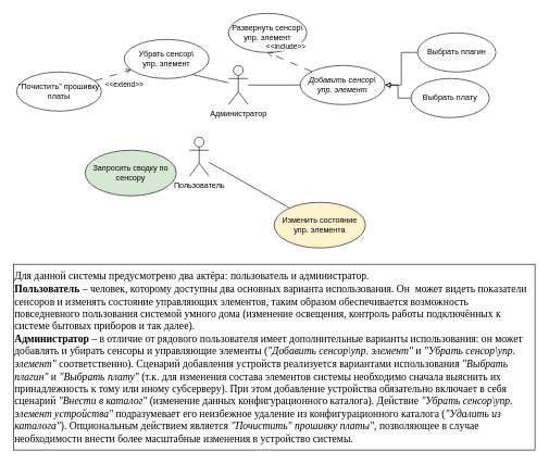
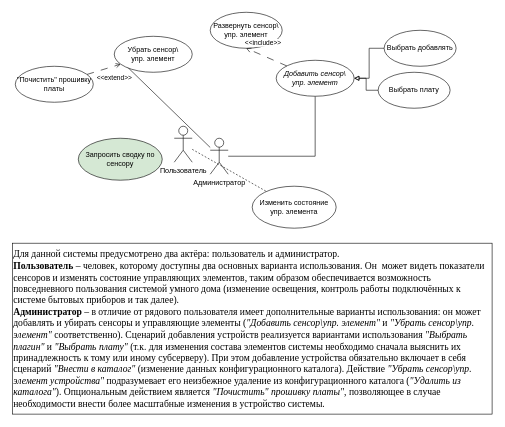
  <mxCell id="0" />
  <mxCell id="1" parent="0" />
  <mxCell id="2" style="edgeStyle=orthogonalEdgeStyle;rounded=0;orthogonalLoop=1;jettySize=auto;html=1;endArrow=none;endFill=0;" parent="1" source="4" target="5" edge="1"><mxGeometry relative="1" as="geometry" /></mxCell>
  <mxCell id="3" style="rounded=0;orthogonalLoop=1;jettySize=auto;html=1;entryX=0;entryY=0.5;entryDx=0;entryDy=0;endArrow=none;endFill=0;" parent="1" source="4" target="15" edge="1"><mxGeometry relative="1" as="geometry" /></mxCell>
- <mxCell id="4" value="Администратор" style="shape=umlActor;verticalLabelPosition=bottom;verticalAlign=top;html=1;" parent="1" vertex="1"><mxGeometry x="350" y="100" width="30" height="60" as="geometry" /></mxCell>
+ <mxCell id="4" value="Администратор" style="shape=umlActor;verticalLabelPosition=bottom;verticalAlign=top;html=1;" parent="1" vertex="1"><mxGeometry x="350" y="230" width="30" height="60" as="geometry" /></mxCell>
  <mxCell id="5" value="&lt;i&gt;Добавить сенсор\&lt;br&gt;упр. элемент&lt;/i&gt;" style="ellipse;whiteSpace=wrap;html=1;" parent="1" vertex="1"><mxGeometry x="460" y="100" width="130" height="60" as="geometry" /></mxCell>
- <mxCell id="6" style="rounded=0;orthogonalLoop=1;jettySize=auto;html=1;endArrow=none;endFill=0;" parent="1" source="7" target="14" edge="1"><mxGeometry relative="1" as="geometry" /></mxCell>
+ <mxCell id="6" style="rounded=0;orthogonalLoop=1;jettySize=auto;html=1;endArrow=none;endFill=0;dashed=1;" parent="1" source="7" target="14" edge="1"><mxGeometry relative="1" as="geometry" /></mxCell>
  <mxCell id="7" value="Пользователь" style="shape=umlActor;verticalLabelPosition=bottom;verticalAlign=top;html=1;" parent="1" vertex="1"><mxGeometry x="290" y="210" width="30" height="60" as="geometry" /></mxCell>
  <mxCell id="8" style="edgeStyle=orthogonalEdgeStyle;rounded=0;orthogonalLoop=1;jettySize=auto;html=1;entryX=1;entryY=0.5;entryDx=0;entryDy=0;endArrow=block;endFill=0;" parent="1" source="9" target="5" edge="1"><mxGeometry relative="1" as="geometry" /></mxCell>
- <mxCell id="9" value="Выбрать плагин" style="ellipse;whiteSpace=wrap;html=1;" parent="1" vertex="1"><mxGeometry x="640" y="50" width="120" height="60" as="geometry" /></mxCell>
+ <mxCell id="9" value="Выбрать добавлять" style="ellipse;whiteSpace=wrap;html=1;" parent="1" vertex="1"><mxGeometry x="640" y="50" width="120" height="60" as="geometry" /></mxCell>
  <mxCell id="10" style="edgeStyle=orthogonalEdgeStyle;rounded=0;orthogonalLoop=1;jettySize=auto;html=1;endArrow=block;endFill=0;" parent="1" source="11" target="5" edge="1"><mxGeometry relative="1" as="geometry" /></mxCell>
  <mxCell id="11" value="Выбрать плату" style="ellipse;whiteSpace=wrap;html=1;" parent="1" vertex="1"><mxGeometry x="630" y="120" width="120" height="60" as="geometry" /></mxCell>
  <mxCell id="12" value="Развернуть сенсор\&lt;br&gt;упр. элемент" style="ellipse;whiteSpace=wrap;html=1;" parent="1" vertex="1"><mxGeometry x="350" y="20" width="120" height="60" as="geometry" /></mxCell>
  <mxCell id="13" value="Запросить сводку по сенсору" style="ellipse;whiteSpace=wrap;html=1;fillColor=#d5e8d4;" parent="1" vertex="1"><mxGeometry x="130" y="230" width="140" height="70" as="geometry" /></mxCell>
- <mxCell id="14" value="Изменить состояние упр. элемента" style="ellipse;whiteSpace=wrap;html=1;fillColor=#fff2cc;" parent="1" vertex="1"><mxGeometry x="420" y="310" width="140" height="70" as="geometry" /></mxCell>
+ <mxCell id="14" value="Изменить состояние упр. элемента" style="ellipse;whiteSpace=wrap;html=1;" parent="1" vertex="1"><mxGeometry x="420" y="310" width="140" height="70" as="geometry" /></mxCell>
  <mxCell id="15" value="Убрать сенсор\&lt;br&gt;упр. элемент" style="ellipse;whiteSpace=wrap;html=1;" parent="1" vertex="1"><mxGeometry x="190" y="60" width="130" height="60" as="geometry" /></mxCell>
  <mxCell id="16" value="&amp;lt;&amp;lt;extend&amp;gt;&amp;gt;" style="rounded=0;orthogonalLoop=1;jettySize=auto;html=1;dashed=1;dashPattern=12 12;endArrow=open;endFill=0;" parent="1" source="17" target="15" edge="1"><mxGeometry x="0.418" y="-19" relative="1" as="geometry"><mxPoint as="offset" /></mxGeometry></mxCell>
  <mxCell id="17" value="&quot;Почистить&quot; прошивку платы" style="ellipse;whiteSpace=wrap;html=1;" parent="1" vertex="1"><mxGeometry x="25" y="110" width="130" height="60" as="geometry" /></mxCell>
  <mxCell id="18" value="&lt;div style=&quot;font-size: 16px;&quot;&gt;&lt;font style=&quot;font-size: 16px;&quot;&gt;Для данной системы предусмотрено два актёра: пользователь и администратор.&lt;/font&gt;&lt;/div&gt;&lt;div style=&quot;font-size: 16px;&quot;&gt;&lt;font style=&quot;font-size: 16px;&quot;&gt;&lt;b&gt;Пользователь &lt;/b&gt;– человек, которому доступны два основных варианта использования. Он&amp;nbsp; может видеть показатели сенсоров и изменять состояние управляющих элементов, таким образом обеспечивается возможность повседневного пользования системой умного дома (изменение освещения, контроль работы подключённых к системе бытовых приборов и так далее).&lt;/font&gt;&lt;/div&gt;&lt;div style=&quot;font-size: 16px;&quot;&gt;&lt;font style=&quot;font-size: 16px;&quot;&gt;&lt;b&gt;Администратор &lt;/b&gt;– в отличие от рядового пользователя имеет дополнительные варианты использования: он может добавлять и убирать сенсоры и управляющие элементы (&lt;i&gt;&quot;Добавить сенсор\упр. элемент&quot;&lt;/i&gt; и &lt;i&gt;&quot;Убрать сенсор\упр. элемент&quot;&lt;/i&gt; соответственно). Сценарий добавления устройств реализуется вариантами использования &lt;i&gt;&quot;Выбрать плагин&quot;&lt;/i&gt; и &lt;i&gt;&quot;Выбрать плату&quot;&lt;/i&gt; (т.к. для изменения состава элементов системы необходимо сначала выяснить их принадлежность к тому или иному субсерверу). При этом добавление устройства обязательно включает в себя сценарий &lt;i&gt;&quot;Внести в каталог&quot; &lt;/i&gt;(изменение данных конфигурационного каталога). Действие &lt;i&gt;&quot;Убрать сенсор\упр. элемент устройства&quot;&lt;/i&gt; подразумевает его неизбежное удаление из конфигурационного каталога (&lt;i&gt;&quot;Удалить из каталога&quot;&lt;/i&gt;). Опциональным действием является &lt;i&gt;&quot;Почистить&quot; прошивку платы&quot;&lt;/i&gt;, позволяющее в случае необходимости внести более масштабные изменения в устройство системы.&amp;nbsp;&lt;/font&gt;&lt;/div&gt;" style="rounded=0;whiteSpace=wrap;html=1;align=left;fontFamily=Times New Roman;" parent="1" vertex="1"><mxGeometry x="20" y="405" width="800" height="285" as="geometry" /></mxCell>
  <mxCell id="19" value="&amp;lt;&amp;lt;include&amp;gt;&amp;gt;" style="rounded=0;orthogonalLoop=1;jettySize=auto;html=1;dashed=1;dashPattern=12 12;endArrow=open;endFill=0;entryX=0.5;entryY=1;entryDx=0;entryDy=0;" edge="1" parent="1" source="5" target="12"><mxGeometry x="0.418" y="-19" relative="1" as="geometry"><mxPoint as="offset" /><mxPoint x="154" y="134" as="sourcePoint" /><mxPoint x="540" y="50" as="targetPoint" /></mxGeometry></mxCell>
